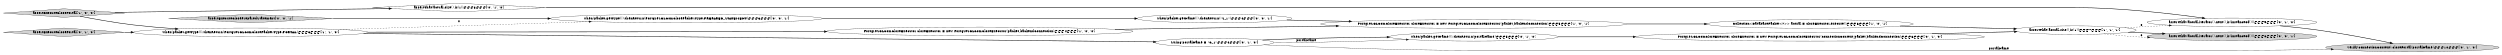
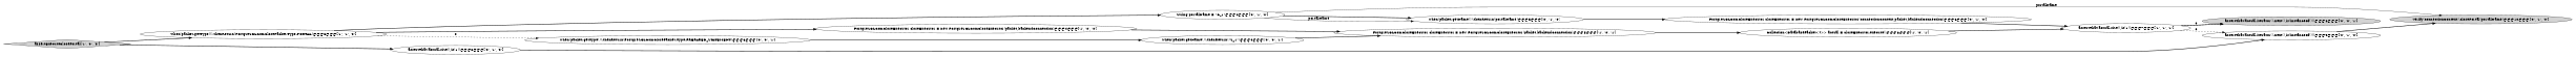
  digraph {
    rankdir=LR
    node [fillcolor=white shape=ellipse style=filled]
    edge [style=bold]
    n1 [label="PostgreSQLComCloseExecutor closeExecutor = new PostgreSQLComCloseExecutor(packet,backendConnection)@@@4@@@['1', '0', '0']"]
    n2 [label="PostgreSQLComCloseExecutor closeExecutor = new PostgreSQLComCloseExecutor(packet,backendConnection)@@@5@@@['1', '0', '1']"]
    n3 [label="Collection<DatabasePacket<?>> actual = closeExecutor.execute()@@@6@@@['1', '0', '1']"]
    n4 [fillcolor=lightgray label="assertThat(actual.iterator().next(),is(instanceOf()))@@@8@@@['0', '0', '1']"]
    n5 [label="PostgreSQLComCloseExecutor closeExecutor = new PostgreSQLComCloseExecutor(connectionContext,packet,backendConnection)@@@6@@@['0', '1', '0']"]
    n6 [label="assertThat(actual.size(),is(1))@@@7@@@['1', '1', '1']"]
    n7 [label="assertThat(actual.iterator().next(),is(instanceOf()))@@@9@@@['0', '1', '0']"]
    n8 [fillcolor=lightgray label="verify(connectionContext).closePortal(portalName)@@@10@@@['0', '1', '0']"]
-   n9 [label="assertThat(actual.size(),is(1))@@@8@@@['0', '1', '0']" shape=diamond]
+   n9 [label="assertThat(actual.size(),is(1))@@@8@@@['0', '1', '0']"]
    n10 [label="when(packet.getType()).thenReturn(PostgreSQLComClosePacket.Type.PREPARED_STATEMENT)@@@3@@@['0', '0', '1']"]
    n11 [label="when(packet.getName()).thenReturn(\"S_1\")@@@4@@@['0', '0', '1']"]
    n12 [label="when(packet.getType()).thenReturn(PostgreSQLComClosePacket.Type.PORTAL)@@@3@@@['1', '1', '0']"]
    n13 [label="String portalName = \"C_1\"@@@4@@@['0', '1', '0']"]
    n14 [label="when(packet.getName()).thenReturn(portalName)@@@5@@@['0', '1', '0']"]
-   n15 [fillcolor=lightgray label="assertExecuteClosePreparedStatement['0', '0', '1']" shape=diamond]
-   n16 [fillcolor=lightgray label="assertExecuteClosePortal['0', '1', '0']" shape=diamond]
    n17 [fillcolor=lightgray label="assertExecuteClosePortal['1', '0', '0']" shape=diamond]
    n1 -> n2
    n2 -> n3
    n3 -> n6
    n5 -> n6
    n6 -> n4 [label=0 style=dashed]
    n6 -> n4
    n6 -> n7 [label=0 style=dashed]
    n7 -> n8
    n9 -> n7
    n10 -> n11
    n11 -> n2
    n12 -> n1
    n12 -> n10 [label=0 style=dashed]
    n12 -> n13
    n13 -> n8 [label=portalName style=solid]
    n13 -> n14 [label=portalName style=solid]
    n13 -> n14
    n14 -> n5
-   n15 -> n10
-   n16 -> n12
    n17 -> n9
    n17 -> n12
  }
